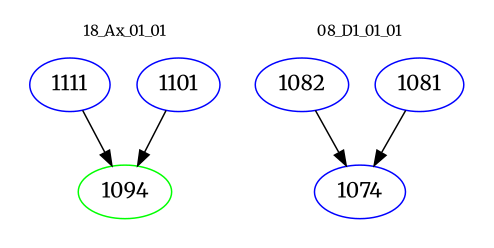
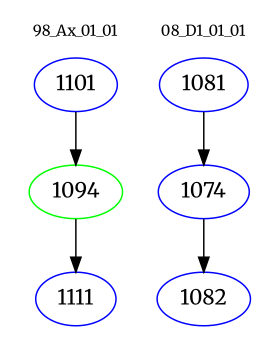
  digraph {
    fontname=Merriweather
    node [color=blue fontname=Merriweather]
    edge [color=black fontname=Merriweather]
    n1 [label=1101]
    n2 [color=green label=1094]
    n3 [label=1111]
    n4 [label=1081]
    n5 [label=1074]
    n6 [label=1082]
    subgraph cluster_1 {
      color=white
      fontsize=10
-     label="18_Ax_01_01"
+     label="98_Ax_01_01"
      n1
      n2
      n3
    }
    subgraph cluster_2 {
      color=white
      fontsize=10
      label="08_D1_01_01"
      n4
      n5
      n6
    }
    n1 -> n2
-   n3 -> n2
+   n2 -> n3
    n4 -> n5
-   n6 -> n5
+   n5 -> n6
  }
